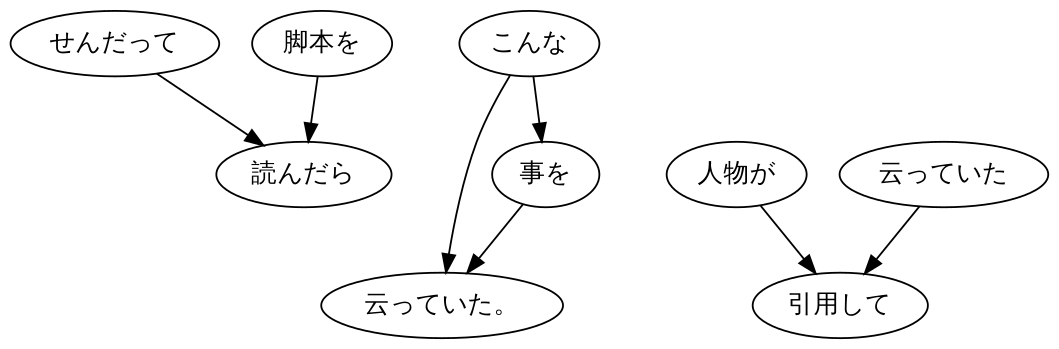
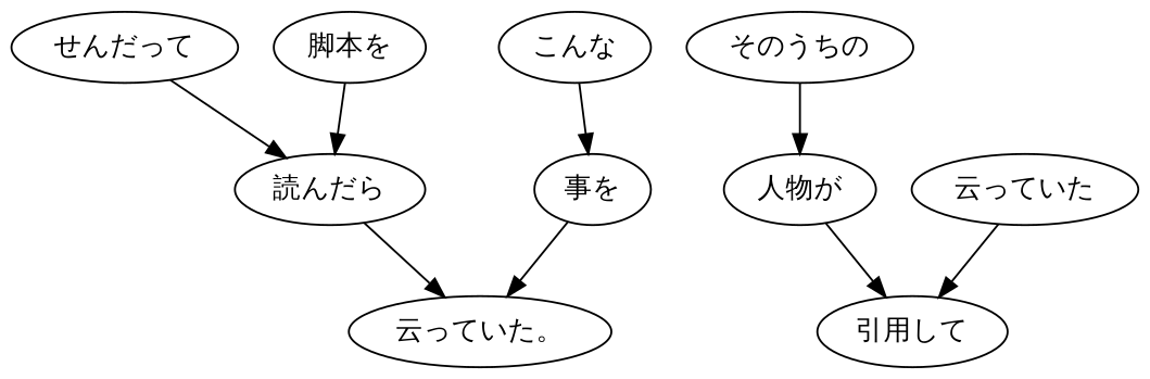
  digraph {
    fontname="Open Sans"
    node [fontname="Open Sans"]
    edge [fontname="Open Sans"]
    n1 [label="せんだって"]
    n2 [label="読んだら"]
    n3 [label="云っていた。"]
    n4 [label="脚本を"]
+   n5 [label="そのうちの"]
    n6 [label="人物が"]
    n7 [label="引用して"]
    n8 [label="云っていた"]
    n9 [label="こんな"]
    n10 [label="事を"]
    n1 -> n2
-   n9 -> n3
+   n2 -> n3
    n4 -> n2
+   n5 -> n6
    n6 -> n7
    n8 -> n7
    n9 -> n10
    n10 -> n3
  }
